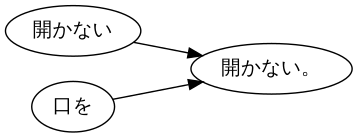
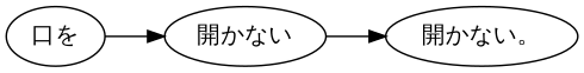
  digraph {
    rankdir=LR
    n1 [label="開かない"]
    n2 [label="開かない。"]
    n3 [label="口を"]
    n1 -> n2
-   n3 -> n2
+   n3 -> n1
  }
